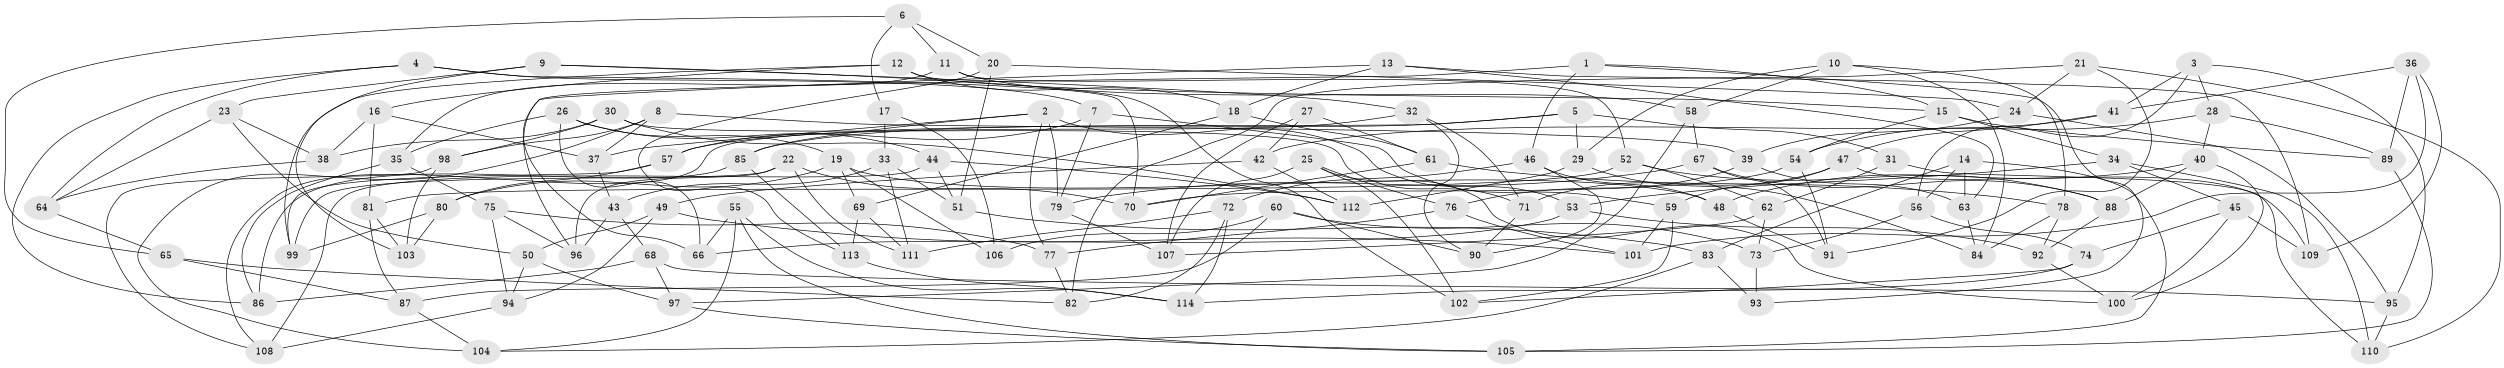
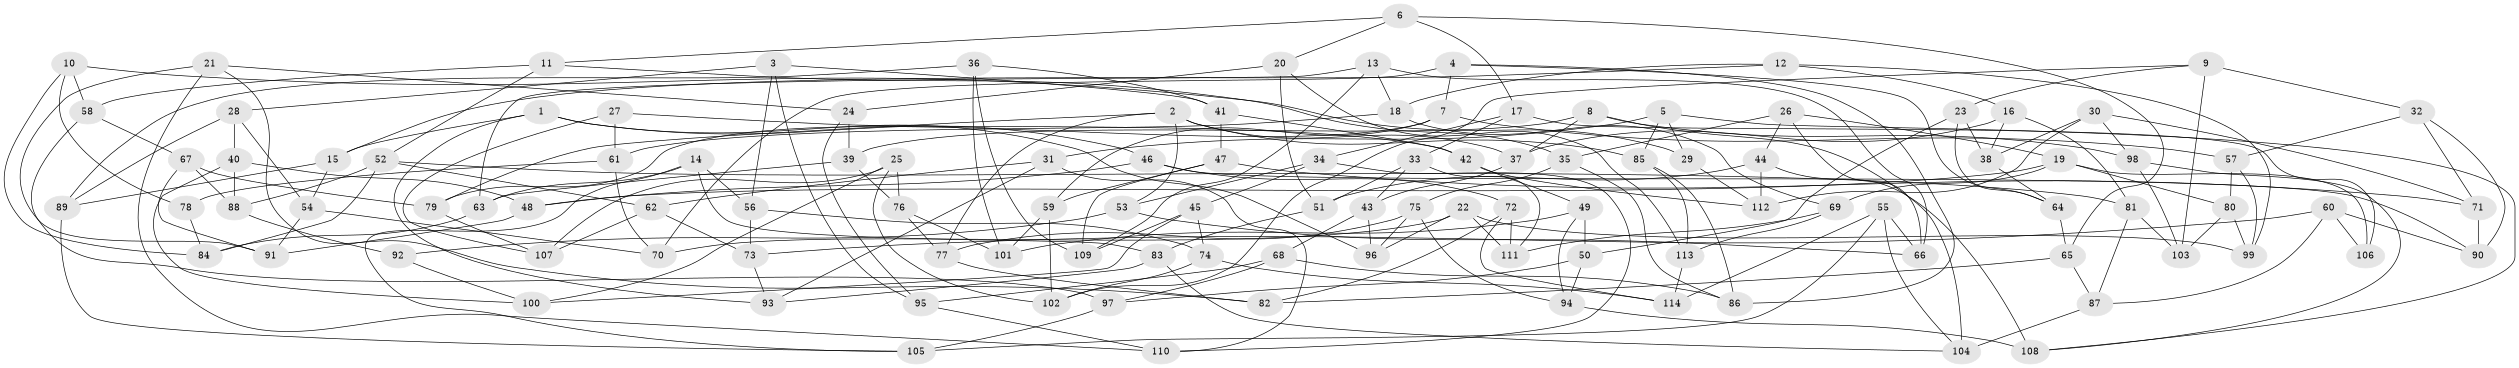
  graph {
    node [color=gray90 style=filled]
    1
    15
    46
    93
    96
    54
    89
    48
    90
    72
    2
    53
    77
    79
    85
    37
    66
    92
    82
    107
    86
    113
    3
    28
    41
    56
    95
    40
    42
    47
    74
    73
    110
    4
    7
    64
    70
    57
    59
    65
    5
    29
    31
    108
    84
    112
    62
    6
    11
    17
    20
    58
    35
    52
    33
    34
    106
    24
    51
    87
    99
    80
    102
    101
    8
    39
    98
    104
    43
    63
    76
    103
    9
    23
    32
    38
    50
    71
    10
    78
    97
    67
    75
    81
    88
    12
    16
    18
    61
    69
    13
    109
    14
    83
    105
    91
    111
    45
    19
    114
    21
    22
    94
    25
    100
    26
    44
    27
    49
    30
    68
    36
    55
    60
    1 -- 15
    1 -- 46
    1 -- 93
    1 -- 96
    15 -- 54
    15 -- 89
    46 -- 48
    46 -- 90
    46 -- 72
    54 -- 70
    54 -- 91
    89 -- 105
    48 -- 91
    72 -- 82
    72 -- 111
    72 -- 114
    2 -- 53
    2 -- 77
    2 -- 79
    2 -- 85
    2 -- 37
    53 -- 66
    53 -- 92
    77 -- 82
    79 -- 107
    85 -- 86
    85 -- 113
    37 -- 43
    92 -- 100
    113 -- 114
    3 -- 28
    3 -- 41
    3 -- 56
    3 -- 95
    28 -- 54
    28 -- 89
    28 -- 40
    41 -- 42
    41 -- 47
    56 -- 74
    56 -- 73
    95 -- 110
    40 -- 48
    40 -- 88
    40 -- 100
    42 -- 112
    42 -- 49
    47 -- 59
    47 -- 71
    47 -- 109
    74 -- 102
    74 -- 114
    73 -- 93
    4 -- 86
    4 -- 7
    4 -- 64
    4 -- 70
    7 -- 79
    7 -- 57
    7 -- 59
    64 -- 65
    57 -- 99
    57 -- 80
    59 -- 102
    59 -- 101
    65 -- 82
    65 -- 87
    5 -- 85
    5 -- 29
    5 -- 31
    5 -- 108
-   29 -- 84
+   52 -- 84
    29 -- 112
+   31 -- 93
    31 -- 110
    31 -- 62
    62 -- 107
    62 -- 73
    6 -- 65
    6 -- 11
    6 -- 17
    6 -- 20
    11 -- 58
    11 -- 35
    11 -- 52
    17 -- 33
-   15 -- 34
+   17 -- 34
    17 -- 106
    20 -- 113
    20 -- 24
    20 -- 51
    58 -- 97
    58 -- 67
    35 -- 86
    35 -- 75
    52 -- 62
    52 -- 81
    52 -- 88
    33 -- 51
    33 -- 43
    33 -- 111
    34 -- 53
    34 -- 110
    34 -- 45
    24 -- 95
    24 -- 39
    51 -- 83
    87 -- 104
    80 -- 99
    80 -- 103
    8 -- 37
    8 -- 39
    8 -- 98
    8 -- 104
    39 -- 63
    39 -- 76
    98 -- 108
    98 -- 103
    43 -- 96
    43 -- 68
    63 -- 84
    76 -- 77
    76 -- 101
    9 -- 102
    9 -- 103
    9 -- 23
    9 -- 32
    23 -- 64
    23 -- 38
    23 -- 50
    32 -- 90
    32 -- 57
    32 -- 71
    38 -- 64
    50 -- 97
    50 -- 94
    71 -- 90
    10 -- 29
    10 -- 84
    10 -- 58
    10 -- 78
-   78 -- 92
    78 -- 84
    97 -- 105
    67 -- 79
    67 -- 88
    67 -- 91
    75 -- 96
    75 -- 77
    75 -- 94
    81 -- 87
    81 -- 103
    88 -- 92
    12 -- 15
    12 -- 99
    12 -- 16
    12 -- 18
    16 -- 37
    16 -- 38
    16 -- 81
    18 -- 61
    18 -- 69
    61 -- 70
    61 -- 78
    69 -- 113
    69 -- 111
    13 -- 66
    13 -- 63
    13 -- 18
    13 -- 109
    14 -- 56
    14 -- 63
    14 -- 83
    14 -- 105
    83 -- 93
    83 -- 104
    45 -- 74
    45 -- 109
    45 -- 100
    19 -- 48
    19 -- 106
    19 -- 80
    19 -- 69
    21 -- 82
    21 -- 110
    21 -- 24
    21 -- 91
    22 -- 96
    22 -- 70
    22 -- 99
    22 -- 111
    94 -- 108
    25 -- 107
    25 -- 102
    25 -- 76
    25 -- 100
    26 -- 66
    26 -- 35
    26 -- 19
    26 -- 44
    44 -- 108
    44 -- 112
    44 -- 51
    27 -- 107
    27 -- 42
    27 -- 61
    49 -- 101
    49 -- 50
    49 -- 94
    30 -- 112
    30 -- 98
    30 -- 38
    30 -- 71
    68 -- 86
    68 -- 95
    68 -- 97
    36 -- 89
    36 -- 41
    36 -- 101
    36 -- 109
    55 -- 66
    55 -- 104
    55 -- 105
    55 -- 114
    60 -- 90
    60 -- 73
    60 -- 106
    60 -- 87
  }
